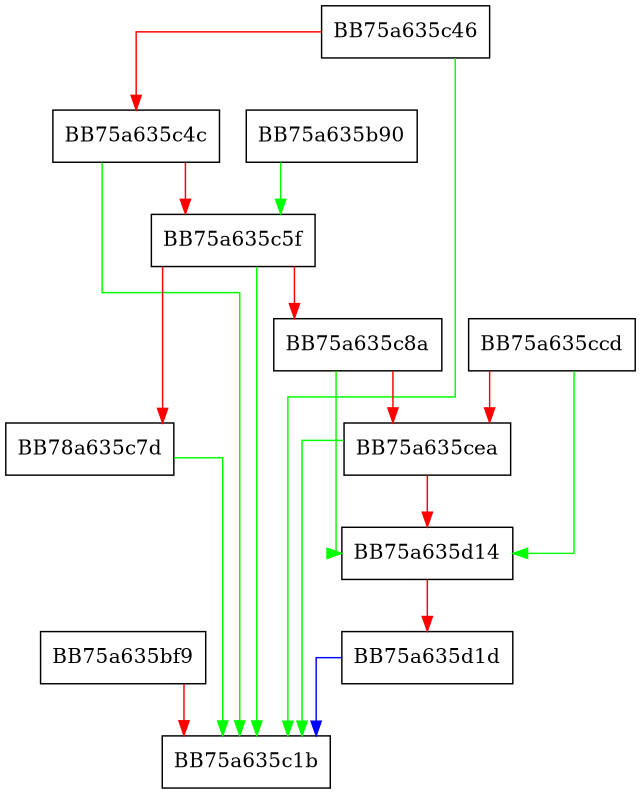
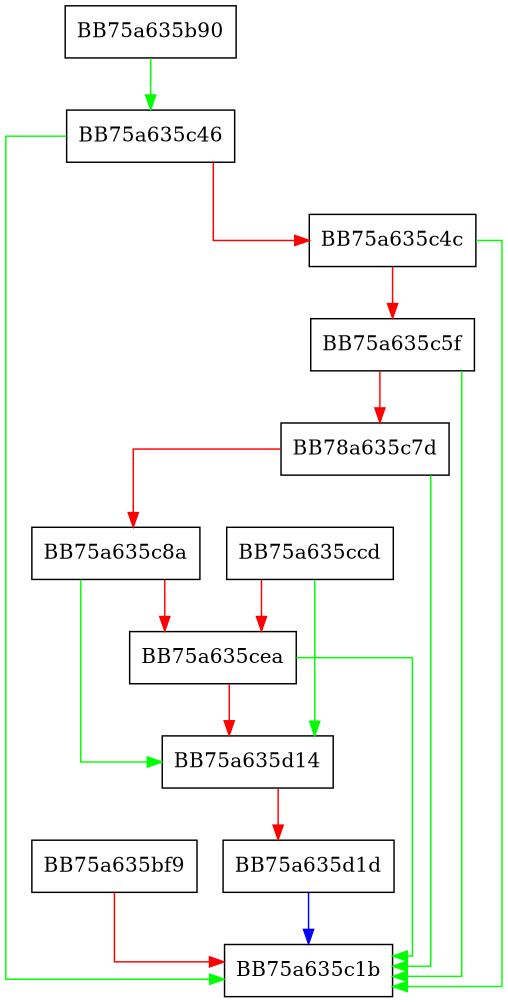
  digraph {
    fontname="DejaVu Serif"
    splines=ortho
    node [fontname="DejaVu Serif" shape=box]
    edge [color=red fontname="DejaVu Serif"]
    BB75a635b90
    BB75a635c46
    BB75a635c1b
    BB75a635c4c
    BB75a635bf9
    BB75a635c5f
    n7 [label=BB78a635c7d]
    BB75a635c8a
    BB75a635d14
    BB75a635cea
    BB75a635d1d
    BB75a635ccd
-   BB75a635b90 -> BB75a635c5f [color=green]
+   BB75a635b90 -> BB75a635c46 [color=green]
    BB75a635c46 -> BB75a635c1b [color=green]
    BB75a635c46 -> BB75a635c4c
    BB75a635c4c -> BB75a635c1b [color=green]
    BB75a635c4c -> BB75a635c5f
    BB75a635bf9 -> BB75a635c1b
    BB75a635c5f -> BB75a635c1b [color=green]
    BB75a635c5f -> n7
    n7 -> BB75a635c1b [color=green]
-   BB75a635c5f -> BB75a635c8a
+   n7 -> BB75a635c8a
    BB75a635c8a -> BB75a635d14 [color=green]
    BB75a635c8a -> BB75a635cea
    BB75a635d14 -> BB75a635d1d
    BB75a635cea -> BB75a635c1b [color=green]
    BB75a635cea -> BB75a635d14
    BB75a635d1d -> BB75a635c1b [color=blue]
    BB75a635ccd -> BB75a635d14 [color=green]
    BB75a635ccd -> BB75a635cea
  }
